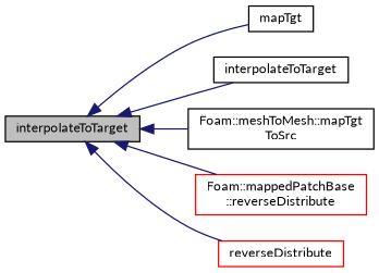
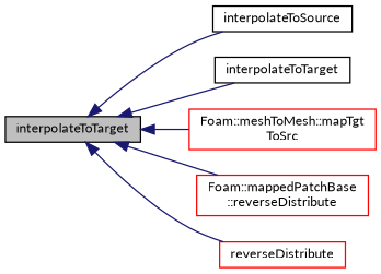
  digraph {
    fontname=Lato
    rankdir=LR
    node [color=black fontname=Lato fontsize=10 shape=record]
    edge [color=midnightblue dir=back fontname=Lato fontsize=10 labelfontname=Helvetica labelfontsize=10 style=solid]
    n1 [fillcolor=grey75 fontcolor=black height=0.2 label=interpolateToTarget style=filled width=0.4]
-   n2 [height=0.2 label=mapTgt width=0.4]
+   n2 [height=0.2 label=interpolateToSource width=0.4]
    n3 [height=0.2 label=interpolateToTarget width=0.4]
-   n4 [height=0.2 label="Foam::meshToMesh::mapTgt\lToSrc" width=0.4]
+   n4 [color=red height=0.2 label="Foam::meshToMesh::mapTgt\lToSrc" width=0.4]
    n5 [color=red height=0.2 label="Foam::mappedPatchBase\l::reverseDistribute" width=0.4]
    n6 [color=red height=0.2 label=reverseDistribute width=0.4]
    n1 -> n2
    n1 -> n3
    n1 -> n4
    n1 -> n5
    n1 -> n6
  }
